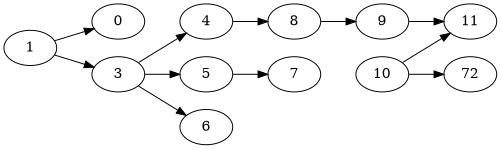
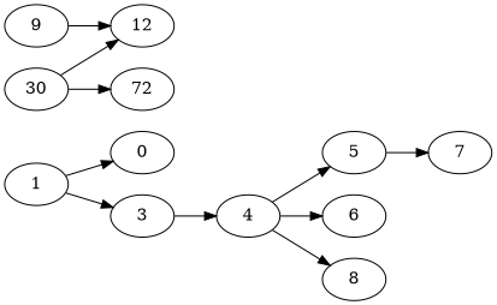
  digraph {
    rankdir=LR
    node [alpha=0.13]
    1 [alpha=0.03 expect_size=6410205730030358]
    n2 [alpha=0.06 expect_size=10065486478044176 label=0]
    3 [alpha=0.17 expect_size=411317238554166]
    4 [expect_size=159201591176617248]
    5 [alpha=0.08 expect_size=1959303657147736]
    6 [expect_size=69265626858807885824]
    8 [alpha=0.18 expect_size=80093961657776896]
    7 [alpha=0.16 expect_size=81321116031031888]
    9 [alpha=0.07 expect_size=1002523218628147]
-   11 [alpha=0.02 expect_size=215311911895710656]
-   10 [alpha=0.00 expect_size=201305833849143427072]
+   11 [alpha=0.02 expect_size=215311911895710656 label=12]
+   10 [alpha=0.00 expect_size=201305833849143427072 label=30]
    n12 [alpha=0.10 expect_size=4748117716169129984 label=72]
    1 -> n2
    1 -> 3
    3 -> 4
-   3 -> 5
-   3 -> 6
+   4 -> 5
+   4 -> 6
    4 -> 8
    5 -> 7
-   8 -> 9
    9 -> 11
    10 -> 11
    10 -> n12
  }
